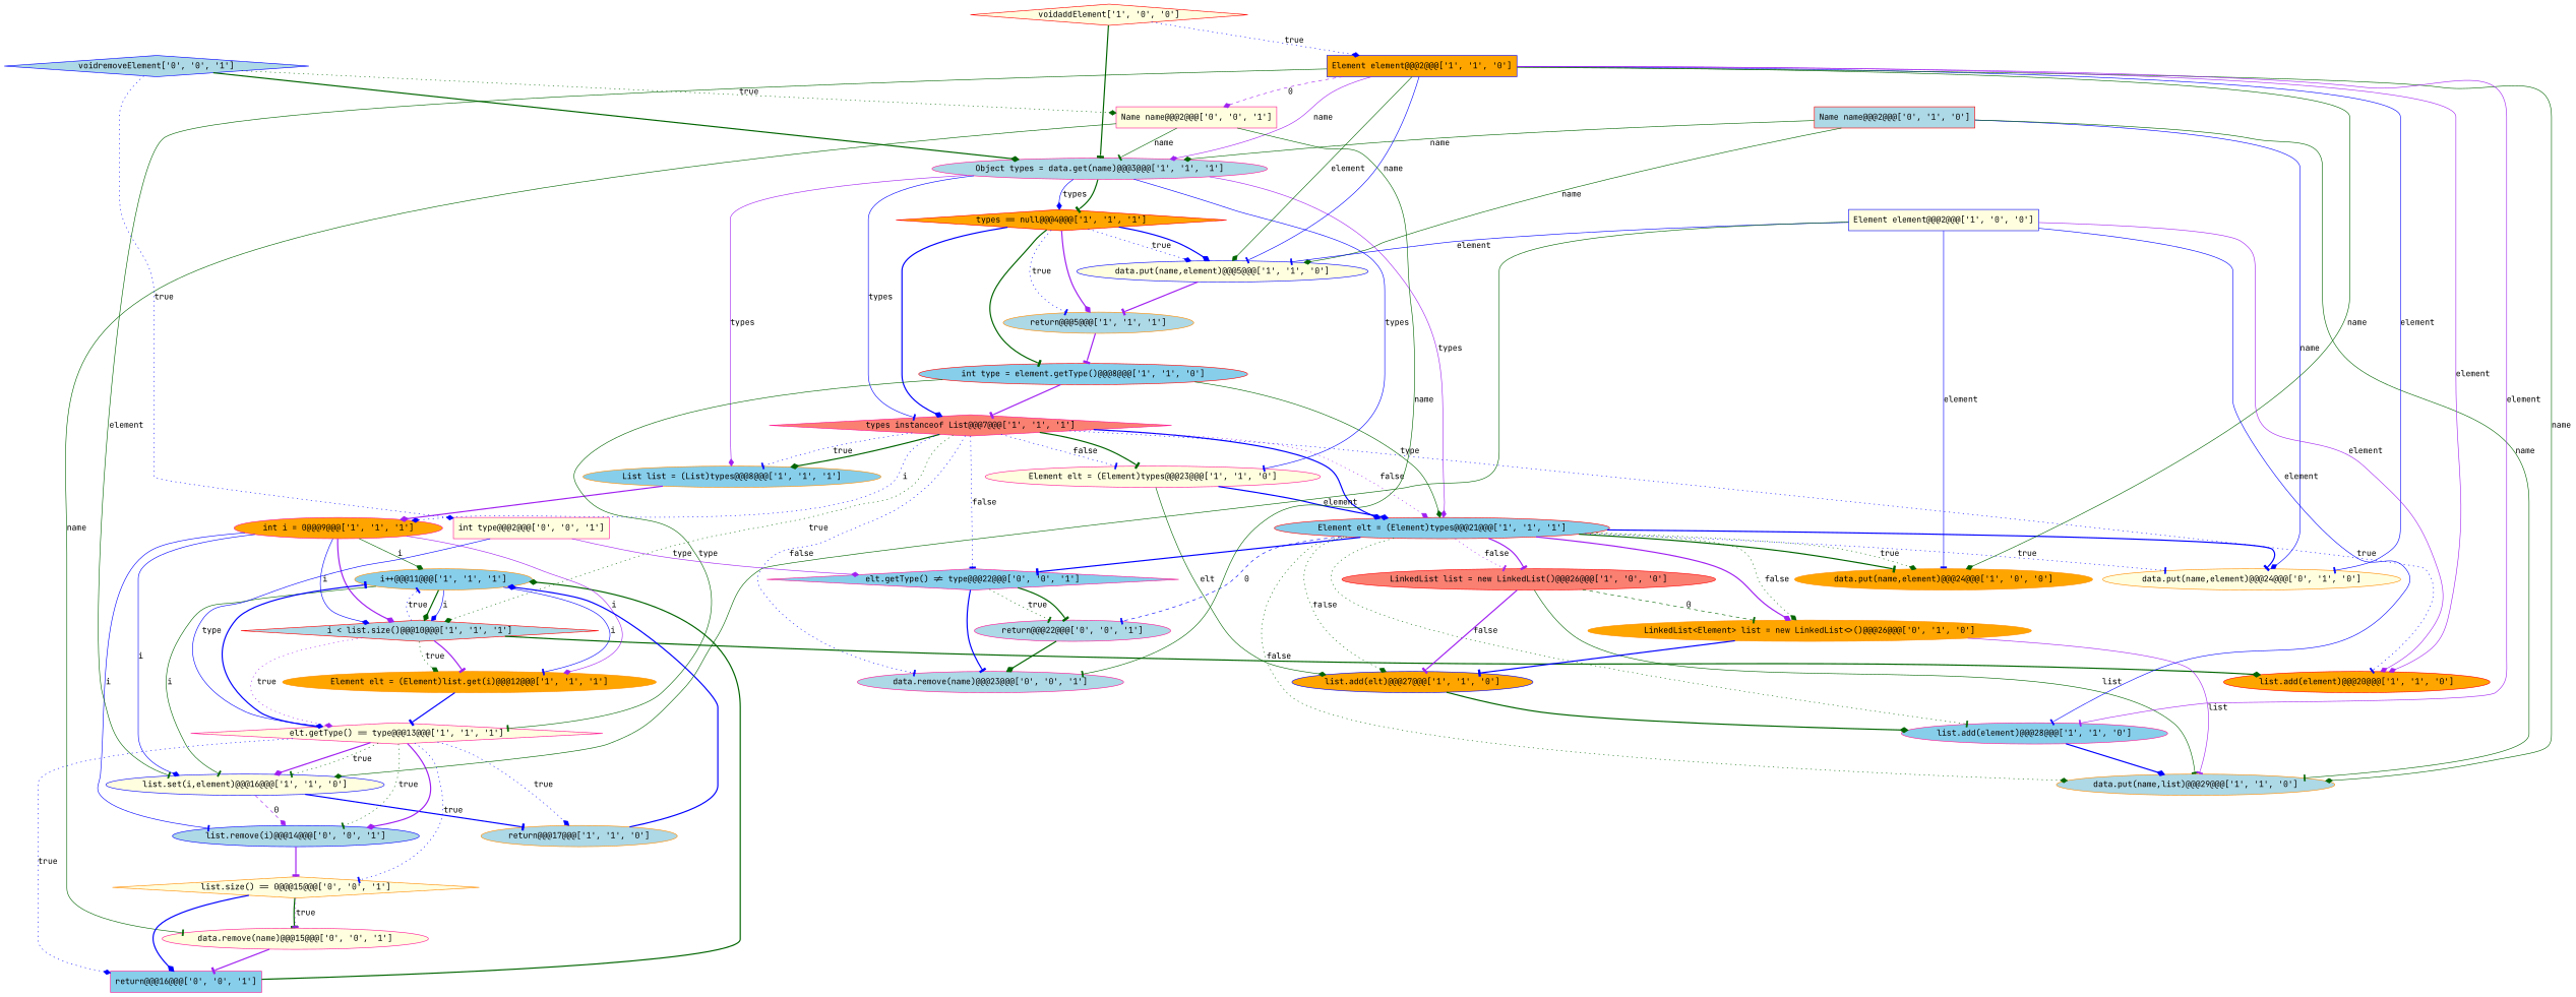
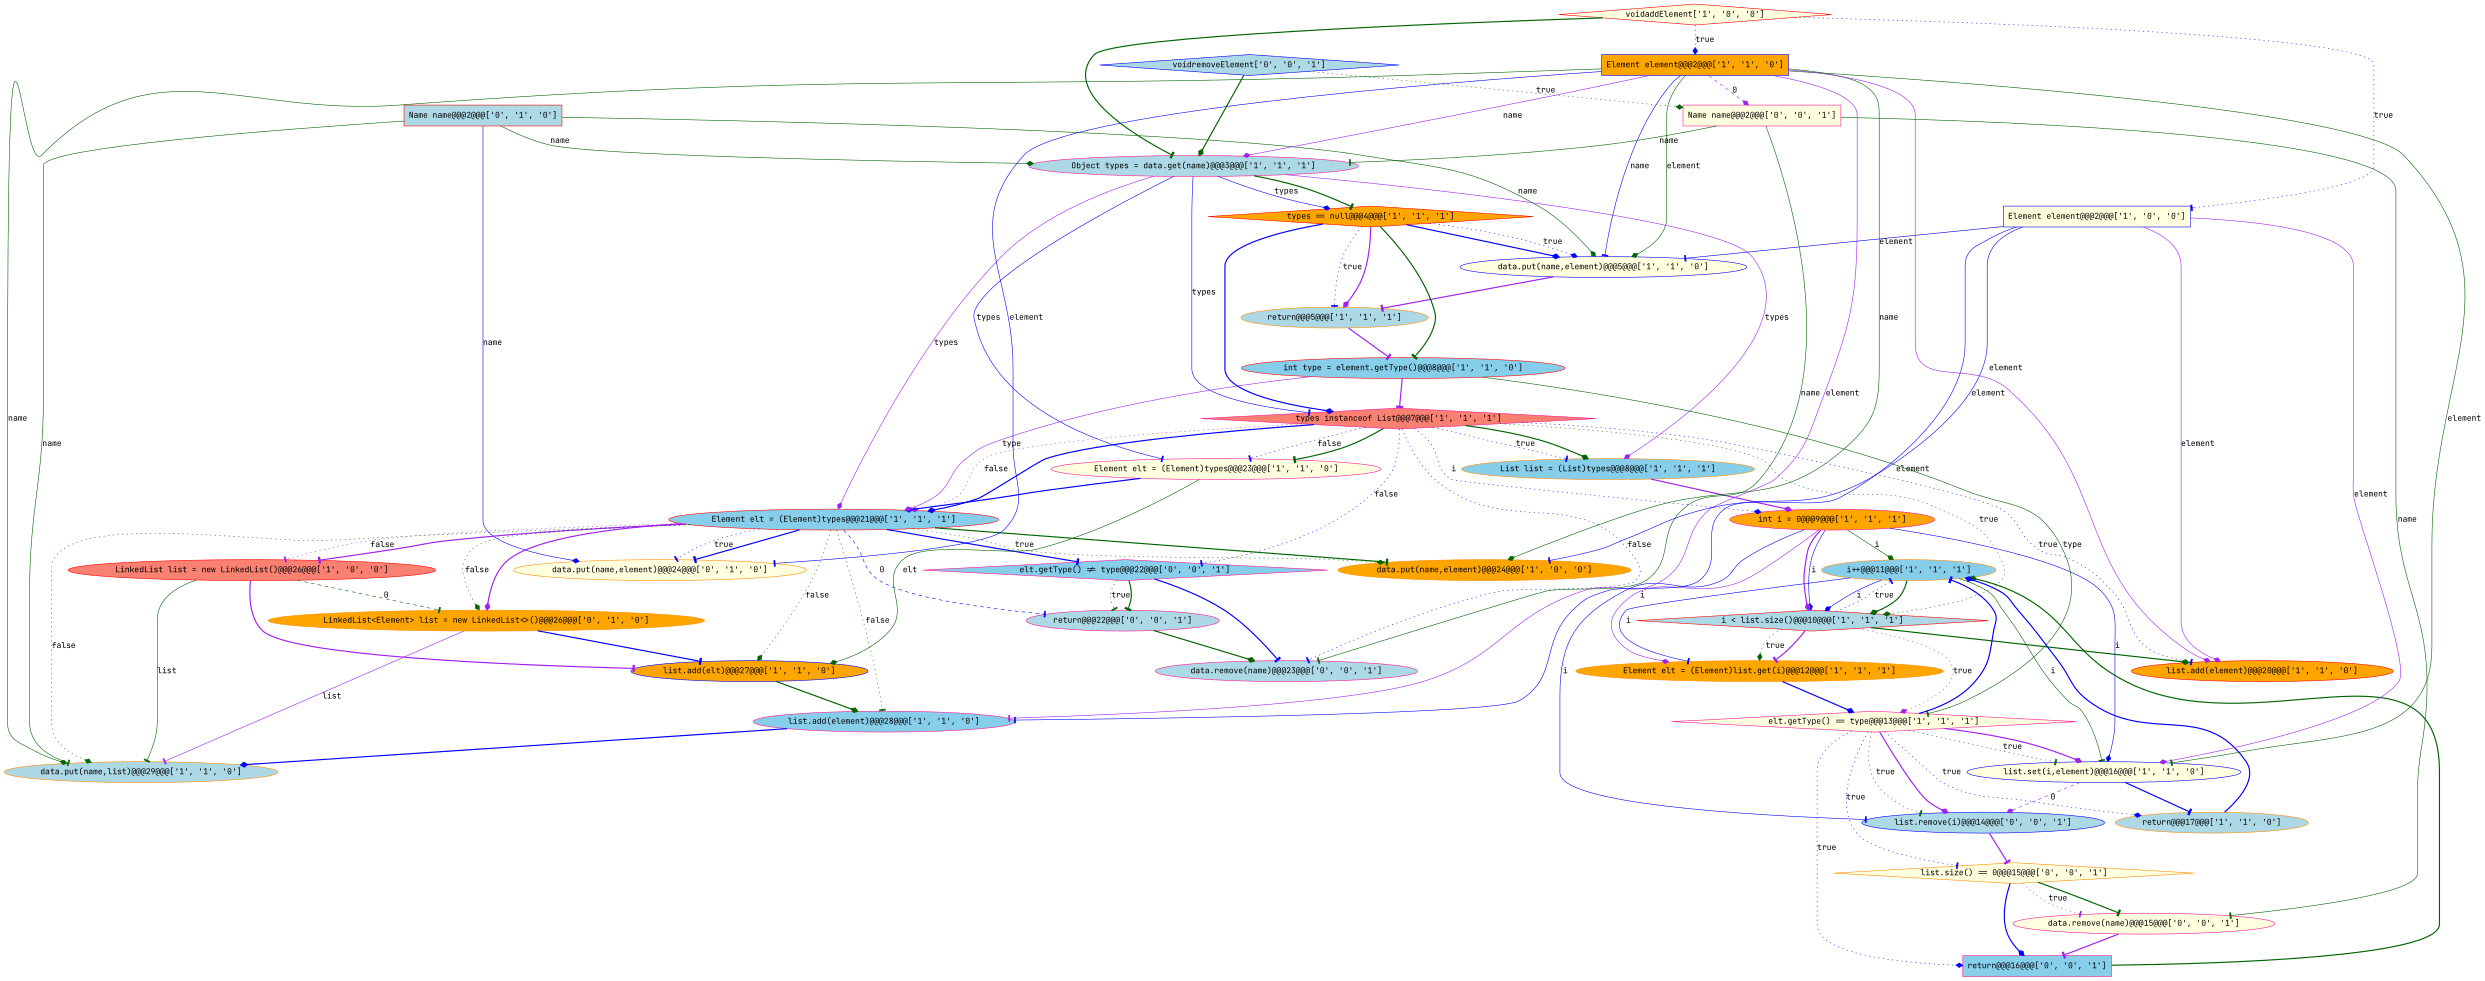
  digraph {
    fontname="JetBrains Mono"
    node [color=deeppink fillcolor=lightyellow fontname="JetBrains Mono" shape=ellipse style=filled]
    edge [arrowhead=diamond color=blue fontname="JetBrains Mono" style=bold]
    n1 [color=darkorange fillcolor=orange label="data.put(name,element)@@@24@@@['1', '0', '0']"]
    n2 [color=red fillcolor=lightblue label="Name name@@@2@@@['0', '1', '0']" shape=box]
    n3 [color=darkorange label="data.put(name,element)@@@24@@@['0', '1', '0']"]
    n4 [fillcolor=lightblue label="Object types = data.get(name)@@@3@@@['1', '1', '1']"]
    n5 [color=darkorange fillcolor=lightblue label="data.put(name,list)@@@29@@@['1', '1', '0']"]
    n6 [color=blue label="data.put(name,element)@@@5@@@['1', '1', '0']"]
    n7 [fillcolor=salmon label="types instanceof List@@@7@@@['1', '1', '1']" shape=diamond]
    n8 [color=red fillcolor=skyblue label="Element elt = (Element)types@@@21@@@['1', '1', '1']"]
    n9 [label="Element elt = (Element)types@@@23@@@['1', '1', '0']"]
    n10 [color=darkorange fillcolor=skyblue label="List list = (List)types@@@8@@@['1', '1', '1']"]
    n11 [color=red fillcolor=orange label="types == null@@@4@@@['1', '1', '1']" shape=diamond]
    n12 [color=darkorange fillcolor=lightblue label="return@@@5@@@['1', '1', '1']"]
    n13 [fillcolor=skyblue label="return@@@16@@@['0', '0', '1']" shape=box]
    n14 [color=darkorange fillcolor=skyblue label="i++@@@11@@@['1', '1', '1']"]
    n15 [color=red fillcolor=lightblue label="i < list.size()@@@10@@@['1', '1', '1']" shape=diamond]
    n16 [color=blue label="list.set(i,element)@@@16@@@['1', '1', '0']"]
    n17 [color=darkorange fillcolor=orange label="Element elt = (Element)list.get(i)@@@12@@@['1', '1', '1']"]
    n18 [fillcolor=lightblue label="data.remove(name)@@@23@@@['0', '0', '1']"]
    n19 [fillcolor=skyblue label="elt.getType() != type@@@22@@@['0', '0', '1']" shape=diamond]
    n20 [fillcolor=orange label="int i = 0@@@9@@@['1', '1', '1']"]
    n21 [color=red fillcolor=orange label="list.add(element)@@@20@@@['1', '1', '0']"]
    n22 [fillcolor=lightblue label="return@@@22@@@['0', '0', '1']"]
    n23 [fillcolor=skyblue label="list.add(element)@@@28@@@['1', '1', '0']"]
    n24 [color=blue fillcolor=orange label="list.add(elt)@@@27@@@['1', '1', '0']"]
    n25 [color=red fillcolor=salmon label="LinkedList list = new LinkedList()@@@26@@@['1', '0', '0']"]
    n26 [color=darkorange fillcolor=orange label="LinkedList<Element> list = new LinkedList<>()@@@26@@@['0', '1', '0']"]
    n27 [label="elt.getType() == type@@@13@@@['1', '1', '1']" shape=diamond]
    n28 [color=blue fillcolor=lightblue label="list.remove(i)@@@14@@@['0', '0', '1']"]
    n29 [color=red fillcolor=skyblue label="int type = element.getType()@@@8@@@['1', '1', '0']"]
    n30 [color=darkorange fillcolor=lightblue label="return@@@17@@@['1', '1', '0']"]
    n31 [color=blue fillcolor=orange label="Element element@@@2@@@['1', '1', '0']" shape=box]
    n32 [label="Name name@@@2@@@['0', '0', '1']" shape=box]
    n33 [label="data.remove(name)@@@15@@@['0', '0', '1']"]
    n34 [color=darkorange label="list.size() == 0@@@15@@@['0', '0', '1']" shape=diamond]
    n35 [color=blue label="Element element@@@2@@@['1', '0', '0']" shape=box]
    n36 [color=blue fillcolor=lightblue label="voidremoveElement['0', '0', '1']" shape=diamond]
-   n37 [label="int type@@@2@@@['0', '0', '1']" shape=box]
    n38 [color=red label="voidaddElement['1', '0', '0']" shape=diamond]
    n2 -> n3 [label=name style=solid]
    n2 -> n4 [color=darkgreen label=name style=solid]
    n2 -> n5 [arrowhead=tee color=darkgreen label=name style=solid]
    n2 -> n6 [color=darkgreen label=name style=solid]
    n4 -> n7 [arrowhead=tee label=types style=solid]
    n4 -> n8 [color=purple label=types style=solid]
    n4 -> n9 [arrowhead=tee label=types style=solid]
    n4 -> n10 [color=purple label=types style=solid]
    n4 -> n11 [arrowhead=tee color=darkgreen]
    n4 -> n11 [label=types style=solid]
    n6 -> n12 [arrowhead=tee color=purple]
    n7 -> n8
    n7 -> n8 [color=purple label=false style=dotted]
    n7 -> n9 [arrowhead=tee label=false style=dotted]
    n7 -> n9 [arrowhead=tee color=darkgreen]
    n7 -> n10 [arrowhead=tee label=true style=dotted]
    n7 -> n10 [color=darkgreen]
    n7 -> n15 [color=darkgreen label=true style=dotted]
    n7 -> n18 [arrowhead=tee label=false style=dotted]
    n7 -> n19 [arrowhead=tee label=false style=dotted]
    n7 -> n20 [label=i style=dotted]
    n7 -> n21 [arrowhead=tee label=true style=dotted]
    n8 -> n1 [color=darkgreen label=true style=dotted]
    n8 -> n1 [arrowhead=tee color=darkgreen]
    n8 -> n3 [arrowhead=tee]
    n8 -> n3 [arrowhead=tee label=true style=dotted]
    n8 -> n5 [color=darkgreen label=false style=dotted]
    n8 -> n19 [arrowhead=tee]
    n8 -> n22 [arrowhead=tee label=0 style=dashed]
    n8 -> n23 [arrowhead=tee color=darkgreen label=false style=dotted]
    n8 -> n24 [color=darkgreen label=false style=dotted]
    n8 -> n25 [arrowhead=tee color=purple label=false style=dotted]
    n8 -> n25 [arrowhead=tee color=purple]
    n8 -> n26 [color=darkgreen label=false style=dotted]
    n8 -> n26 [color=purple]
    n9 -> n8
    n9 -> n24 [color=darkgreen label=elt style=solid]
    n10 -> n20 [color=purple]
    n11 -> n6 [label=true style=dotted]
    n11 -> n6
    n11 -> n7
    n11 -> n12 [arrowhead=tee label=true style=dotted]
    n11 -> n12 [color=purple]
    n11 -> n29 [arrowhead=tee color=darkgreen]
    n12 -> n29 [arrowhead=tee color=purple]
    n13 -> n14 [color=darkgreen]
    n14 -> n15 [color=darkgreen]
    n14 -> n15 [label=i style=solid]
    n14 -> n16 [arrowhead=tee color=darkgreen label=i style=solid]
    n14 -> n17 [arrowhead=tee label=i style=solid]
    n15 -> n14 [arrowhead=tee label=true style=dotted]
    n15 -> n17 [arrowhead=tee color=purple]
    n15 -> n17 [color=darkgreen label=true style=dotted]
    n15 -> n21 [color=darkgreen]
    n15 -> n27 [color=purple label=true style=dotted]
    n16 -> n28 [color=purple label=0 style=dashed]
    n16 -> n30 [arrowhead=tee]
-   n17 -> n27 [arrowhead=tee]
+   n17 -> n27
    n19 -> n18 [arrowhead=tee]
    n19 -> n22 [arrowhead=tee color=darkgreen label=true style=dotted]
    n19 -> n22 [arrowhead=tee color=darkgreen]
    n20 -> n14 [color=darkgreen label=i style=solid]
    n20 -> n15 [label=i style=solid]
    n20 -> n15 [color=purple]
    n20 -> n16 [label=i style=solid]
    n20 -> n17 [color=purple label=i style=solid]
    n20 -> n28 [arrowhead=tee label=i style=solid]
    n22 -> n18 [color=darkgreen]
    n23 -> n5
    n24 -> n23 [color=darkgreen]
    n25 -> n5 [arrowhead=tee color=darkgreen label=list style=solid]
    n25 -> n24 [arrowhead=tee color=purple]
    n25 -> n26 [arrowhead=tee color=darkgreen label=0 style=dashed]
    n26 -> n5 [arrowhead=tee color=purple label=list style=solid]
    n26 -> n24 [arrowhead=tee]
    n27 -> n13 [label=true style=dotted]
    n27 -> n14 [arrowhead=tee]
    n27 -> n16 [color=purple]
    n27 -> n16 [arrowhead=tee color=darkgreen label=true style=dotted]
    n27 -> n28 [color=purple]
    n27 -> n28 [arrowhead=tee color=darkgreen label=true style=dotted]
    n27 -> n30 [label=true style=dotted]
    n27 -> n34 [arrowhead=tee label=true style=dotted]
    n28 -> n34 [arrowhead=tee color=purple]
    n29 -> n7 [arrowhead=tee color=purple]
-   n29 -> n8 [color=darkgreen label=type style=solid]
+   n29 -> n8 [color=purple label=type style=solid]
    n29 -> n27 [arrowhead=tee color=darkgreen label=type style=solid]
    n30 -> n14
    n31 -> n1 [color=darkgreen label=name style=solid]
    n31 -> n3 [arrowhead=tee label=element style=solid]
    n31 -> n4 [color=purple label=name style=solid]
    n31 -> n5 [color=darkgreen label=name style=solid]
    n31 -> n6 [color=darkgreen label=element style=solid]
    n31 -> n6 [arrowhead=tee label=name style=solid]
    n31 -> n16 [arrowhead=tee color=darkgreen label=element style=solid]
    n31 -> n21 [color=purple label=element style=solid]
    n31 -> n23 [arrowhead=tee color=purple label=element style=solid]
    n31 -> n32 [color=purple label=0 style=dashed]
    n32 -> n4 [arrowhead=tee color=darkgreen label=name style=solid]
    n32 -> n18 [arrowhead=tee color=darkgreen label=name style=solid]
    n32 -> n33 [arrowhead=tee color=darkgreen label=name style=solid]
    n33 -> n13 [arrowhead=tee color=purple]
    n34 -> n13
    n34 -> n33 [arrowhead=tee color=darkgreen]
    n34 -> n33 [arrowhead=tee color=purple label=true style=dotted]
    n35 -> n1 [arrowhead=tee label=element style=solid]
    n35 -> n6 [arrowhead=tee label=element style=solid]
-   n35 -> n16 [color=darkgreen label=element style=solid]
+   n35 -> n16 [color=purple label=element style=solid]
    n35 -> n21 [color=purple label=element style=solid]
    n35 -> n23 [arrowhead=tee label=element style=solid]
    n36 -> n4 [color=darkgreen]
    n36 -> n32 [color=darkgreen label=true style=dotted]
-   n36 -> n37 [label=true style=dotted]
-   n37 -> n19 [color=purple label=type style=solid]
-   n37 -> n27 [label=type style=solid]
    n38 -> n4 [arrowhead=tee color=darkgreen]
    n38 -> n31 [label=true style=dotted]
+   n38 -> n35 [arrowhead=tee label=true style=dotted]
  }
